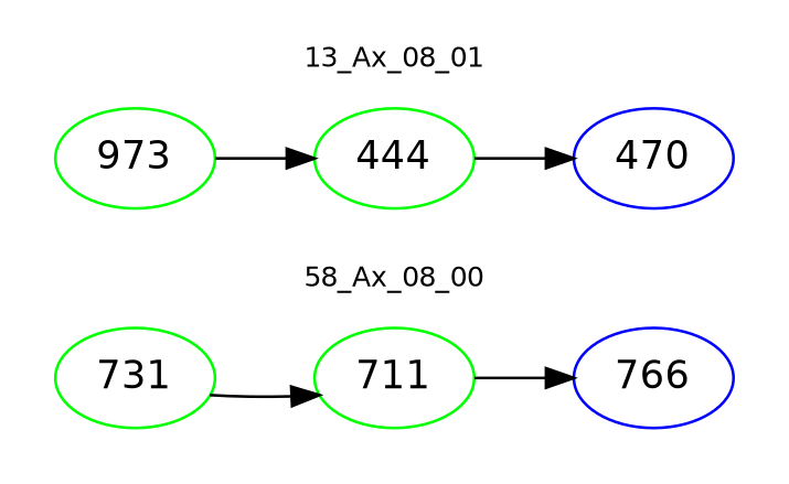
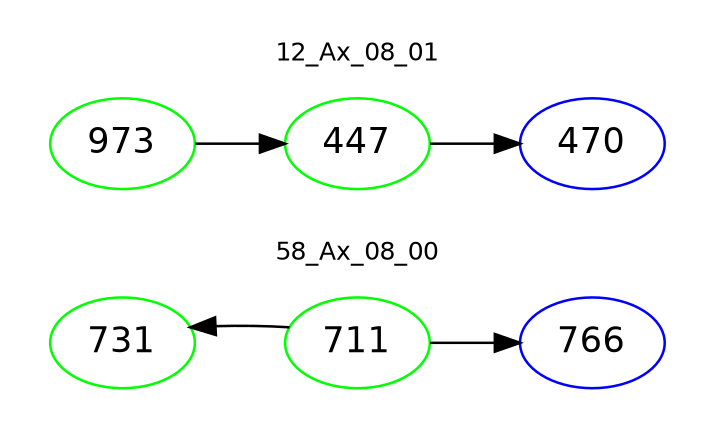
  digraph {
    fontname="DejaVu Sans"
    rankdir=LR
    node [color=green fontname="DejaVu Sans"]
    edge [color=black fontname="DejaVu Sans"]
    n1 [label=731]
    n2 [label=711]
    n3 [color=blue label=766]
    n4 [label=973]
-   n5 [label=444]
+   n5 [label=447]
    n6 [color=blue label=470]
    subgraph cluster_1 {
      color=white
      fontsize=10
      label="58_Ax_08_00"
      n1
      n2
      n3
    }
    subgraph cluster_2 {
      color=white
      fontsize=10
-     label="13_Ax_08_01"
+     label="12_Ax_08_01"
      n4
      n5
      n6
    }
-   n1 -> n2
+   n2 -> n1
    n2 -> n3
    n4 -> n5
    n5 -> n6
  }
